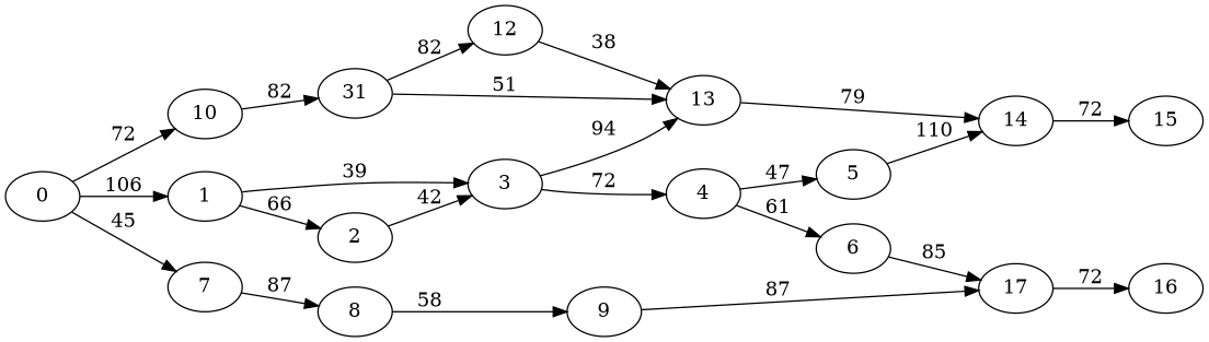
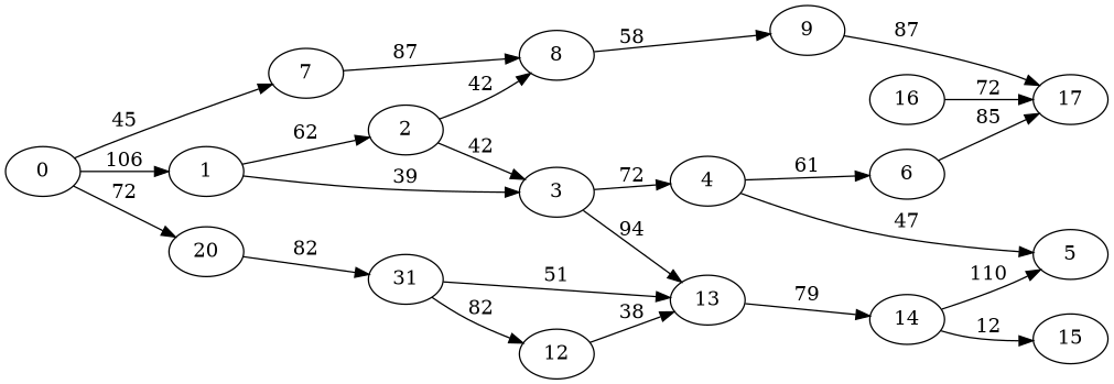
  digraph {
    rankdir=LR
    0
    1
    7
-   10
+   10 [label=20]
    2
    3
    8
    n8 [label=31]
    4
    13
    9
    12
    5
    6
    14
    17
    15
    16
    0 -> 1 [label=106]
    0 -> 7 [label=45]
    0 -> 10 [label=72]
-   1 -> 2 [label=66]
+   1 -> 2 [label=62]
    1 -> 3 [label=39]
    7 -> 8 [label=87]
    10 -> n8 [label=82]
    2 -> 3 [label=42]
+   2 -> 8 [label=42]
    3 -> 4 [label=72]
    3 -> 13 [label=94]
    8 -> 9 [label=58]
    n8 -> 13 [label=51]
    n8 -> 12 [label=82]
    4 -> 5 [label=47]
    4 -> 6 [label=61]
    13 -> 14 [label=79]
    9 -> 17 [label=87]
    12 -> 13 [label=38]
-   5 -> 14 [label=110]
+   14 -> 5 [label=110]
    6 -> 17 [label=85]
-   14 -> 15 [label=72]
-   17 -> 16 [label=72]
+   14 -> 15 [label=12]
+   16 -> 17 [label=72]
  }
